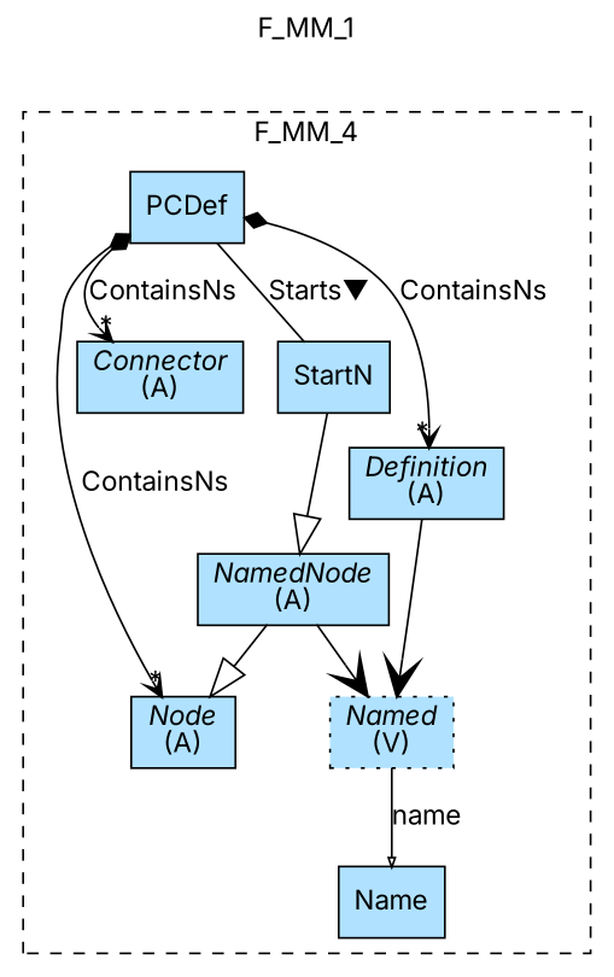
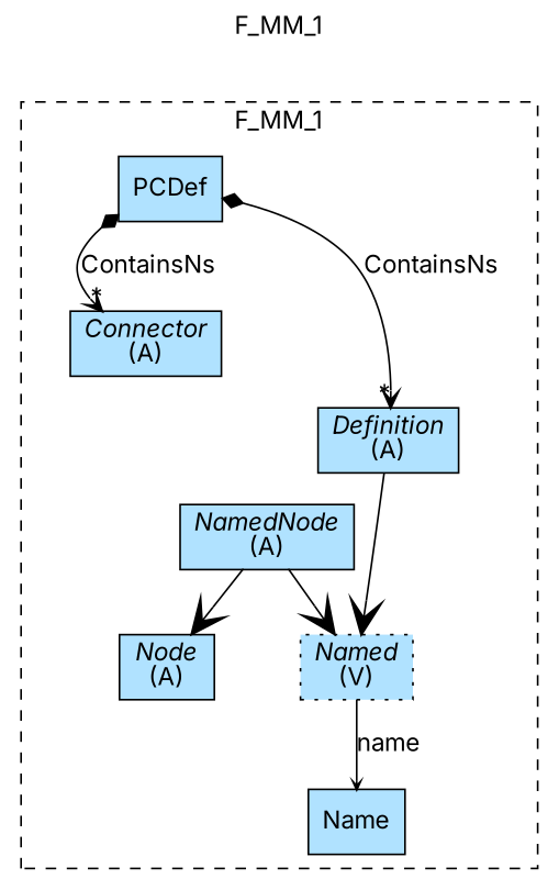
  digraph {
    fontname=Inter
    label=F_MM_1
    labelfontsize=12
    labelloc=tl
    node [fillcolor=lightskyblue1 fontname=Inter shape=record style=filled]
    edge [arrowhead=vee fontname=Inter]
    n1 [label=<{<I>Node</I><br/>(A)}>]
    n2 [label=<{<I>NamedNode</I><br/>(A)}>]
    n3 [label=<{<I>Named</I><br/>(V)}> style="filled,dotted"]
    n4 [label=PCDef]
    n5 [label=<{<I>Connector</I><br/>(A)}>]
-   n6 [label=StartN]
    n7 [label=<{<I>Definition</I><br/>(A)}>]
    n8 [label=Name]
    subgraph cluster_1 {
-     label=F_MM_4
      style=dashed
      n1
      n2
      n3
      n4
      n5
-     n6
      n7
      n8
    }
-   n2 -> n1 [arrowhead=onormal arrowsize=2.0]
+   n2 -> n1 [arrowsize=2.0]
    n2 -> n3 [arrowsize=2.0]
-   n3 -> n8 [arrowhead=onormal arrowsize=.5 label=name]
-   n4 -> n1 [arrowtail=diamond dir=both headlabel="*" label=ContainsNs]
+   n3 -> n8 [arrowsize=.5 label=name]
    n4 -> n5 [arrowtail=diamond dir=both headlabel="*" label=ContainsNs]
-   n4 -> n6 [dir=none label="Starts▼" arrowhead=""]
    n4 -> n7 [arrowtail=diamond dir=both headlabel="*" label=ContainsNs]
-   n6 -> n2 [arrowhead=onormal arrowsize=2.0]
    n7 -> n3 [arrowsize=2.0]
  }
